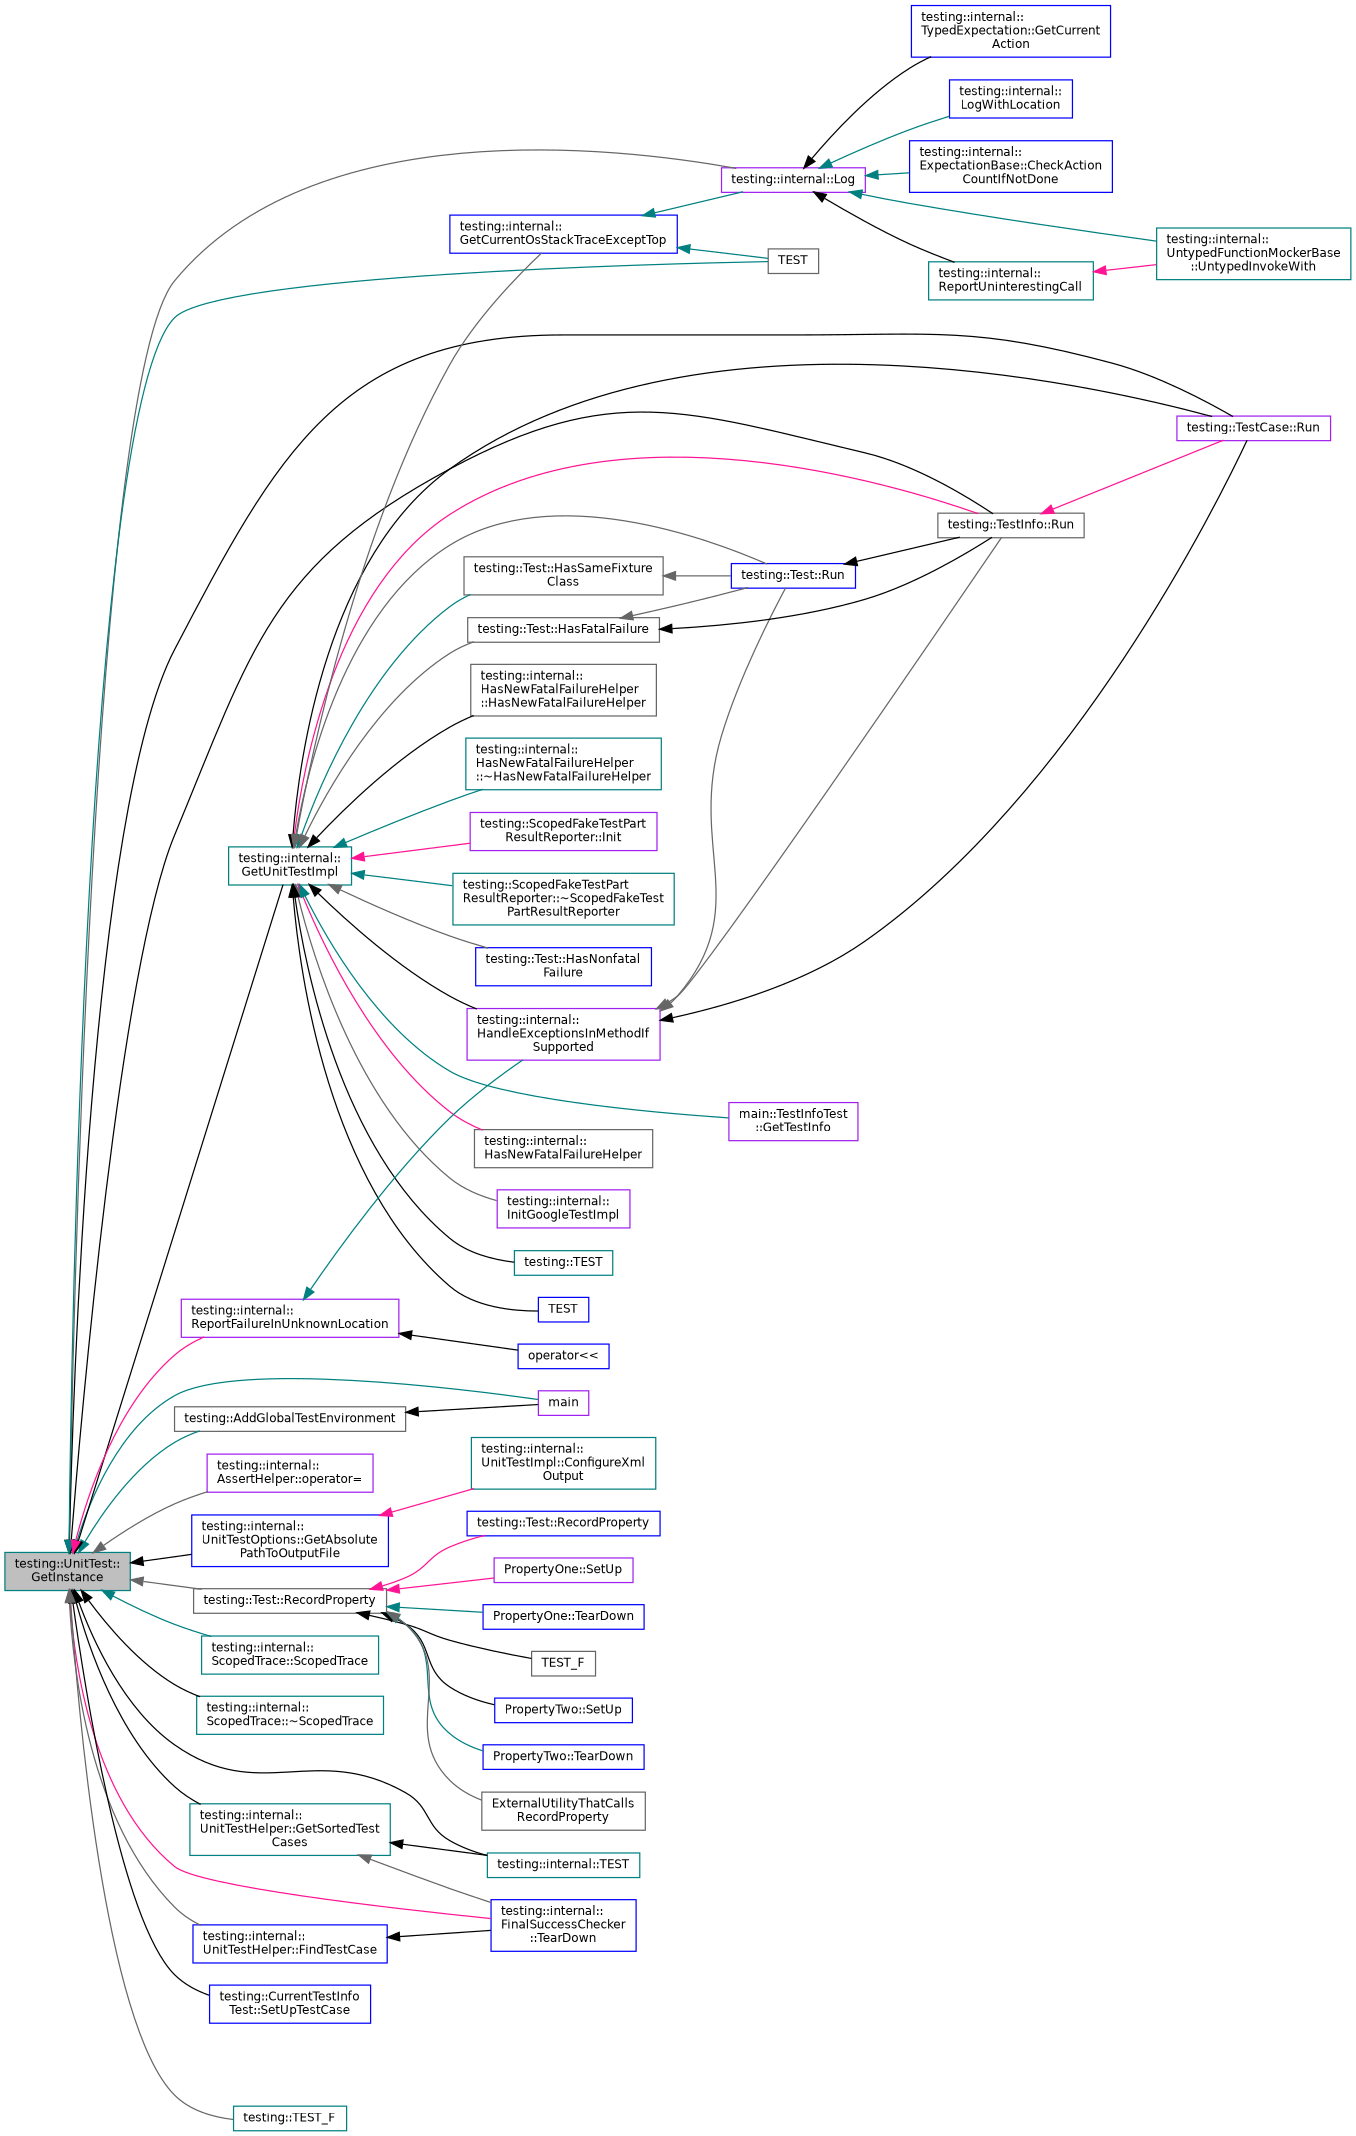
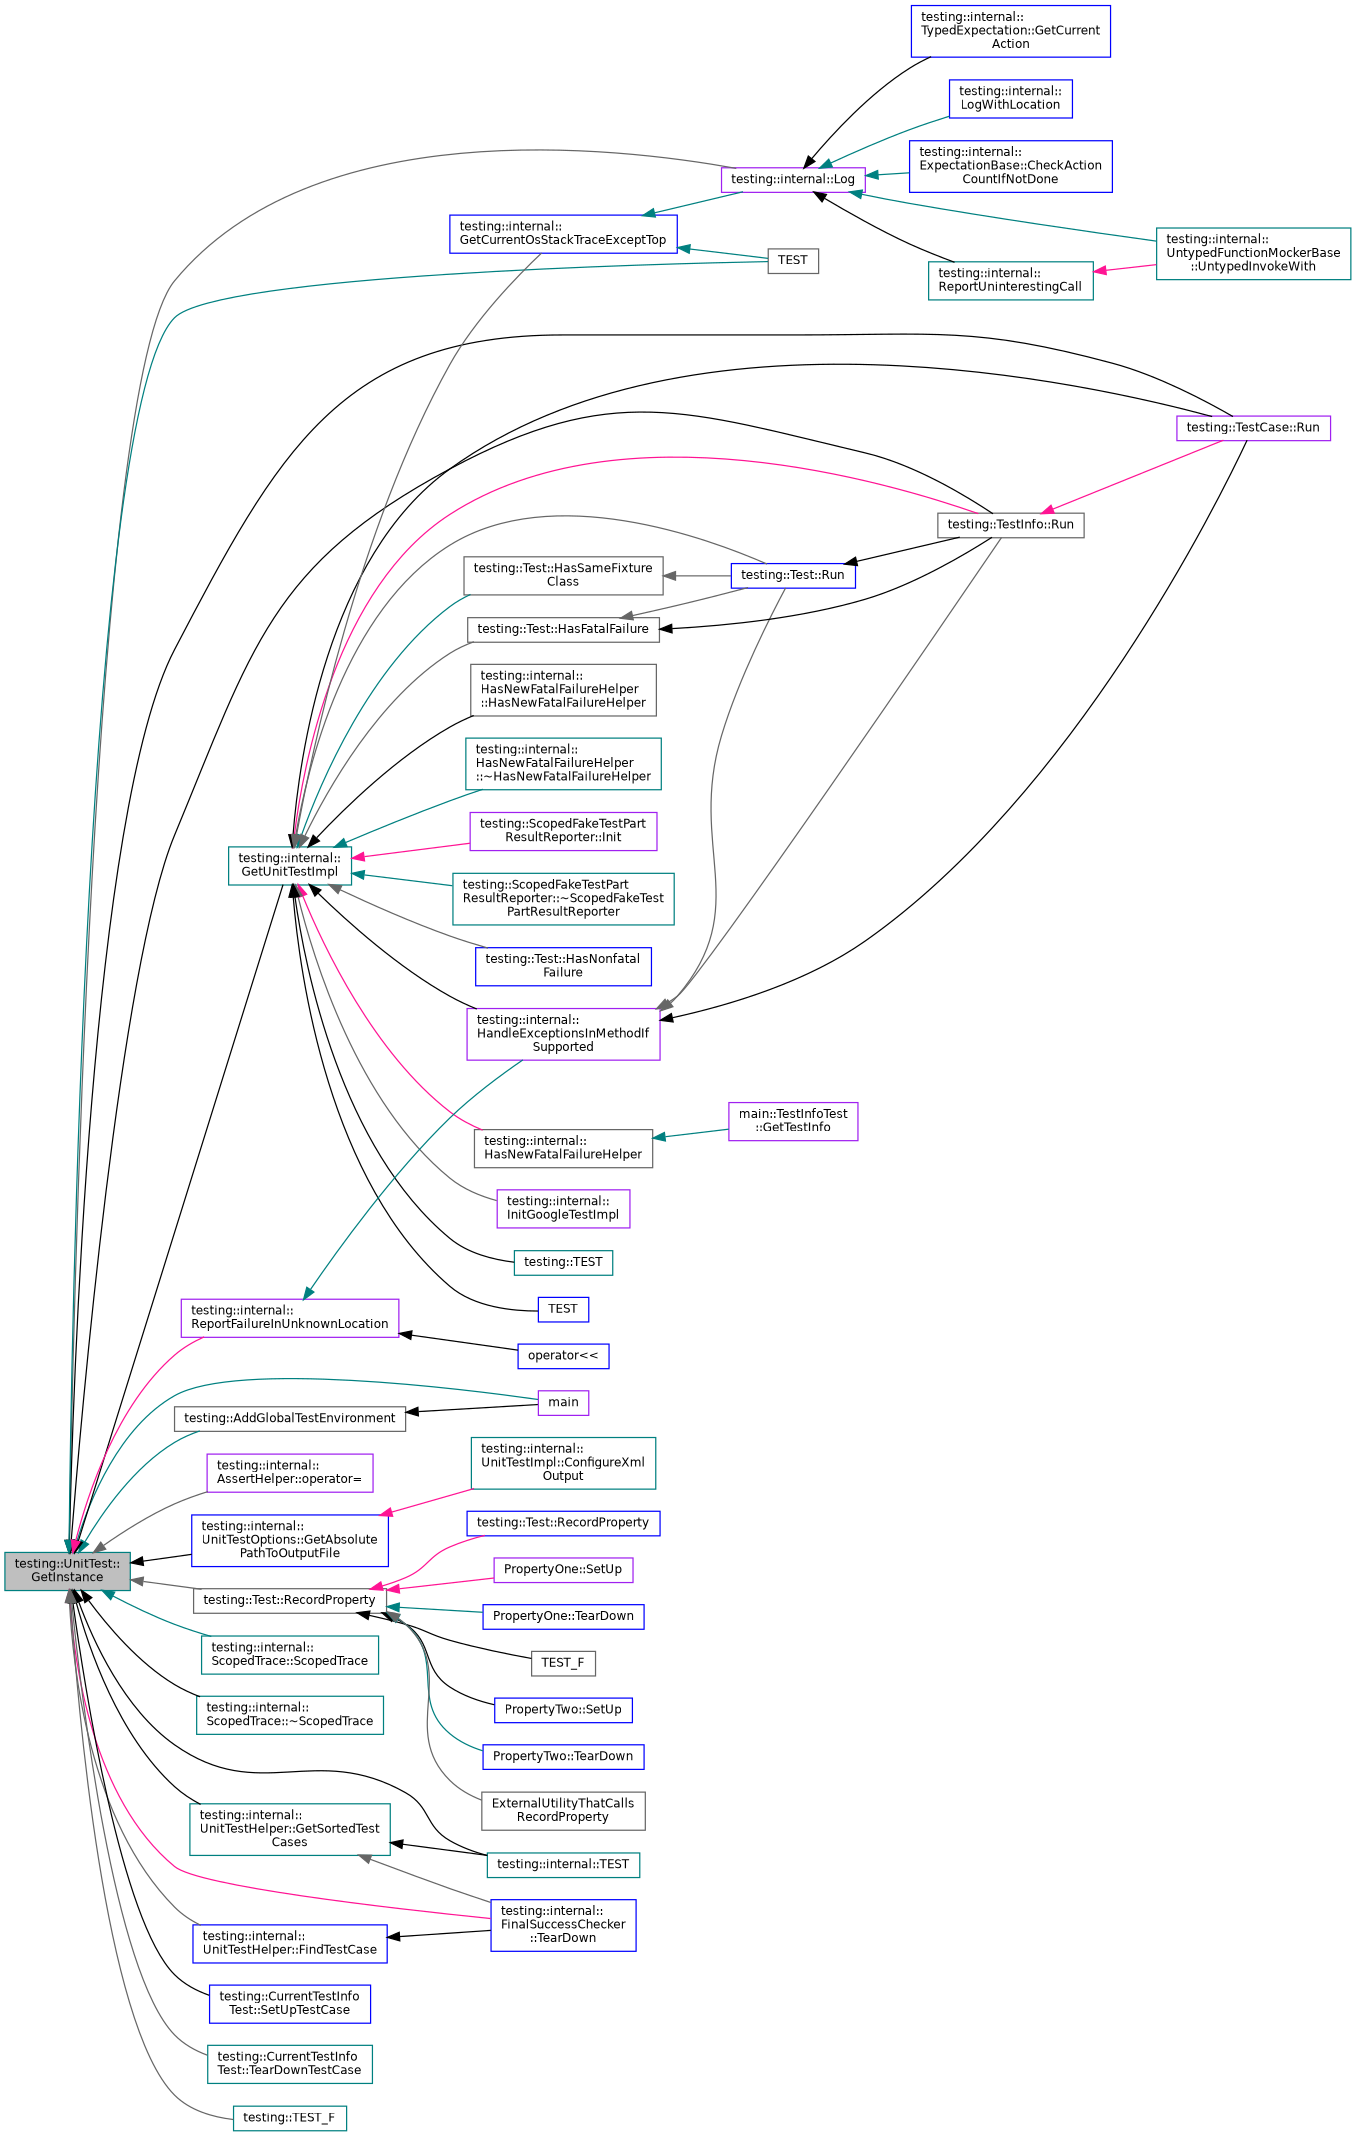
  digraph {
    rankdir=LR
    node [color=blue fillcolor=white fontname=Helvetica fontsize=10 shape=record style=filled]
    edge [color=black dir=back fontname=Helvetica fontsize=10 labelfontname=Helvetica labelfontsize=10 style=solid]
    n1 [color=teal fillcolor=grey75 fontcolor=black height=0.2 label="testing::UnitTest::\lGetInstance" width=0.4]
    n2 [color=purple height=0.2 label="testing::internal::Log" width=0.4]
    n3 [color=gray40 height=0.2 label="testing::AddGlobalTestEnvironment" width=0.4]
    n4 [color=purple height=0.2 label=main width=0.4]
    n5 [color=teal height=0.2 label="testing::internal::\lGetUnitTestImpl" width=0.4]
    n6 [color=gray40 height=0.2 label="testing::TestInfo::Run" width=0.4]
    n7 [color=purple height=0.2 label="testing::TestCase::Run" width=0.4]
    n8 [color=gray40 height=0.2 label=TEST width=0.4]
    n9 [color=purple height=0.2 label="testing::internal::\lAssertHelper::operator=" width=0.4]
    n10 [height=0.2 label="testing::internal::\lUnitTestOptions::GetAbsolute\lPathToOutputFile" width=0.4]
    n11 [color=gray40 height=0.2 label="testing::Test::RecordProperty" width=0.4]
    n12 [color=purple height=0.2 label="testing::internal::\lReportFailureInUnknownLocation" width=0.4]
    n13 [color=teal height=0.2 label="testing::internal::\lScopedTrace::ScopedTrace" width=0.4]
    n14 [color=teal height=0.2 label="testing::internal::\lScopedTrace::~ScopedTrace" width=0.4]
    n15 [color=teal height=0.2 label="testing::internal::\lUnitTestHelper::GetSortedTest\lCases" width=0.4]
    n16 [color=teal height=0.2 label="testing::internal::TEST" width=0.4]
    n17 [height=0.2 label="testing::internal::\lFinalSuccessChecker\l::TearDown" width=0.4]
    n18 [height=0.2 label="testing::internal::\lUnitTestHelper::FindTestCase" width=0.4]
    n19 [height=0.2 label="testing::CurrentTestInfo\lTest::SetUpTestCase" width=0.4]
+   n20 [color=teal height=0.2 label="testing::CurrentTestInfo\lTest::TearDownTestCase" width=0.4]
    n21 [color=teal height=0.2 label="testing::TEST_F" width=0.4]
    n22 [height=0.2 label="testing::internal::\lTypedExpectation::GetCurrent\lAction" width=0.4]
    n23 [height=0.2 label="testing::internal::\lLogWithLocation" width=0.4]
    n24 [height=0.2 label="testing::internal::\lExpectationBase::CheckAction\lCountIfNotDone" width=0.4]
    n25 [color=teal height=0.2 label="testing::internal::\lReportUninterestingCall" width=0.4]
    n26 [color=teal height=0.2 label="testing::internal::\lUntypedFunctionMockerBase\l::UntypedInvokeWith" width=0.4]
    n27 [color=gray40 height=0.2 label="testing::internal::\lHasNewFatalFailureHelper\l::HasNewFatalFailureHelper" width=0.4]
    n28 [color=teal height=0.2 label="testing::internal::\lHasNewFatalFailureHelper\l::~HasNewFatalFailureHelper" width=0.4]
    n29 [color=purple height=0.2 label="testing::ScopedFakeTestPart\lResultReporter::Init" width=0.4]
    n30 [color=teal height=0.2 label="testing::ScopedFakeTestPart\lResultReporter::~ScopedFakeTest\lPartResultReporter" width=0.4]
    n31 [color=gray40 height=0.2 label="testing::Test::HasSameFixture\lClass" width=0.4]
    n32 [height=0.2 label="testing::Test::Run" width=0.4]
    n33 [color=purple height=0.2 label="testing::internal::\lHandleExceptionsInMethodIf\lSupported" width=0.4]
    n34 [color=gray40 height=0.2 label="testing::Test::HasFatalFailure" width=0.4]
    n35 [height=0.2 label="testing::Test::HasNonfatal\lFailure" width=0.4]
    n36 [color=gray40 height=0.2 label="testing::internal::\lHasNewFatalFailureHelper" width=0.4]
    n37 [height=0.2 label="testing::internal::\lGetCurrentOsStackTraceExceptTop" width=0.4]
    n38 [color=purple height=0.2 label="testing::internal::\lInitGoogleTestImpl" width=0.4]
    n39 [color=teal height=0.2 label="testing::TEST" width=0.4]
    n40 [color=purple height=0.2 label="main::TestInfoTest\l::GetTestInfo" width=0.4]
    n41 [height=0.2 label=TEST width=0.4]
    n42 [color=teal height=0.2 label="testing::internal::\lUnitTestImpl::ConfigureXml\lOutput" width=0.4]
    n43 [height=0.2 label="testing::Test::RecordProperty" width=0.4]
    n44 [color=purple height=0.2 label="PropertyOne::SetUp" width=0.4]
    n45 [height=0.2 label="PropertyOne::TearDown" width=0.4]
    n46 [color=gray40 height=0.2 label=TEST_F width=0.4]
    n47 [height=0.2 label="PropertyTwo::SetUp" width=0.4]
    n48 [height=0.2 label="PropertyTwo::TearDown" width=0.4]
    n49 [color=gray40 height=0.2 label="ExternalUtilityThatCalls\lRecordProperty" width=0.4]
    n50 [height=0.2 label="operator\<\<" width=0.4]
    n1 -> n2 [color=gray40]
    n1 -> n3 [color=teal]
    n1 -> n4 [color=teal]
    n1 -> n5
    n1 -> n6
    n1 -> n7
    n1 -> n8 [color=teal]
    n1 -> n9 [color=gray40]
    n1 -> n10
    n1 -> n11 [color=gray40]
    n1 -> n12 [color=deeppink]
    n1 -> n13 [color=teal]
    n1 -> n14
    n1 -> n15
    n1 -> n16
    n1 -> n17 [color=deeppink]
    n1 -> n18 [color=gray40]
    n1 -> n19
+   n1 -> n20 [color=gray40]
    n1 -> n21 [color=gray40]
    n2 -> n22
    n2 -> n23 [color=teal]
    n2 -> n24 [color=teal]
    n2 -> n25
    n2 -> n26 [color=teal]
    n3 -> n4
    n5 -> n6 [color=deeppink]
    n5 -> n7
    n5 -> n27
    n5 -> n28 [color=teal]
    n5 -> n29 [color=deeppink]
    n5 -> n30 [color=teal]
    n5 -> n31 [color=teal]
    n5 -> n32 [color=gray40]
    n5 -> n33
    n5 -> n34 [color=gray40]
    n5 -> n35 [color=gray40]
    n5 -> n36 [color=deeppink]
    n5 -> n37 [color=gray40]
    n5 -> n38 [color=gray40]
    n5 -> n39
-   n5 -> n40 [color=teal]
+   n36 -> n40 [color=teal]
    n5 -> n41
    n6 -> n7 [color=deeppink]
    n10 -> n42 [color=deeppink]
    n11 -> n43 [color=deeppink]
    n11 -> n44 [color=deeppink]
    n11 -> n45 [color=teal]
    n11 -> n46
    n11 -> n47
    n11 -> n48 [color=teal]
    n11 -> n49 [color=gray40]
    n12 -> n33 [color=teal]
    n12 -> n50
    n15 -> n16
    n15 -> n17 [color=gray40]
    n18 -> n17
    n25 -> n26 [color=deeppink]
    n31 -> n32 [color=gray40]
    n32 -> n6
    n33 -> n6 [color=gray40]
    n33 -> n7
    n33 -> n32 [color=gray40]
    n34 -> n6
    n34 -> n32 [color=gray40]
    n37 -> n2 [color=teal]
    n37 -> n8 [color=teal]
  }
